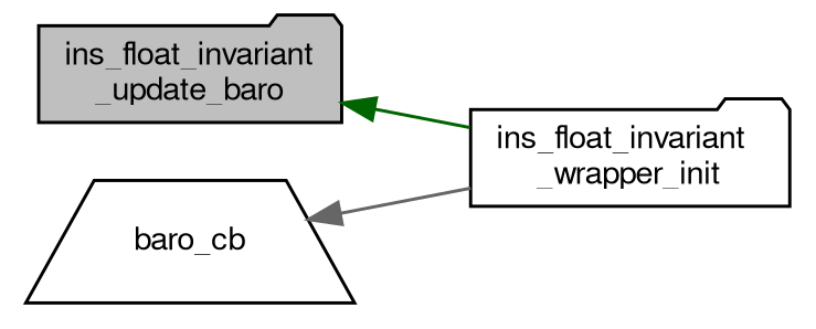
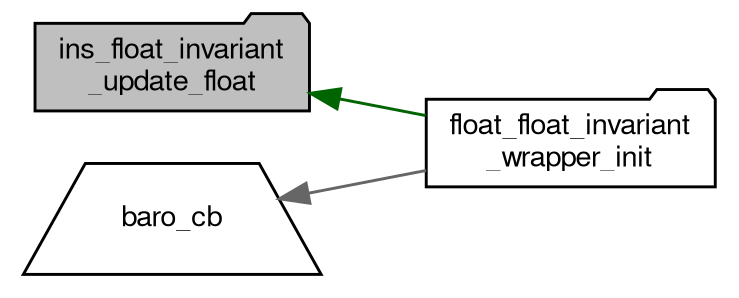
  digraph {
    rankdir=LR
    node [color=black fillcolor=white fontname=FreeSans fontsize=10 shape=folder style=filled]
    edge [dir=back fontname=FreeSans fontsize=10 labelfontname=FreeSans labelfontsize=10 style=solid]
-   n1 [fillcolor=grey75 fontcolor=black height=0.2 label="ins_float_invariant\l_update_baro" width=0.4]
-   n2 [height=0.2 label="ins_float_invariant\l_wrapper_init" width=0.4]
+   n1 [fillcolor=grey75 fontcolor=black height=0.2 label="ins_float_invariant\l_update_float" width=0.4]
+   n2 [height=0.2 label="float_float_invariant\l_wrapper_init" width=0.4]
    n3 [height=0.2 label=baro_cb shape=trapezium width=0.4]
    n1 -> n2 [color=darkgreen]
    n3 -> n2 [color=gray40]
  }
